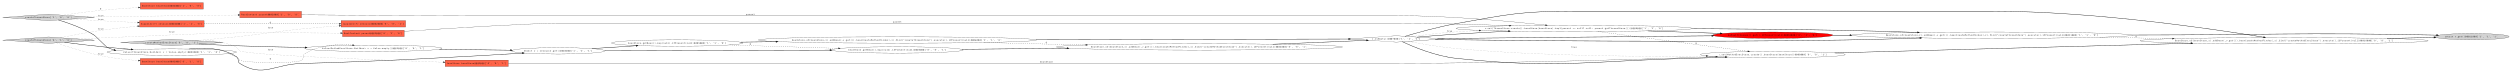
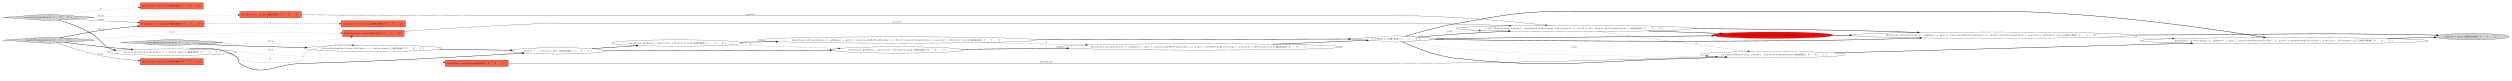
  digraph {
    fontname="IBM Plex Mono"
    rankdir=LR
    node [fillcolor=white fontname="IBM Plex Mono" shape=ellipse style=filled]
    edge [fontname="IBM Plex Mono" style=bold]
    n1 [label="BeanStore.of(beanStore,r).addBean(,v.get()).beanCreateMethodFinder(,r).find(\"createMethodExecStore\").execute().ifPresent(null)@@@6@@@['0', '0', '1']"]
    n2 [label="v.isEmpty()@@@7@@@['1', '1', '1']" shape=diamond]
    n3 [label="v.set(MethodExecStore.create().beanStore(beanStore))@@@8@@@['0', '0', '1']"]
    n4 [label="BeanStore.of(beanStore,r).addBean(,v.get()).beanCreateMethodFinder(,r).find(\"createMethodExecStore\").execute().ifPresent(null)@@@10@@@['0', '0', '1']"]
    n5 [label="v.set(ThrownStore.create().beanStore(beanStore).impl(parent == null? null: parent.getThrownStore()))@@@8@@@['1', '1', '0']"]
    n6 [fillcolor=red label="defaultClasses().get().ifPresent(null)@@@10@@@['0', '1', '0']"]
    n7 [label="BeanStore.of(beanStore,r).addBean(,v.get()).beanCreateMethodFinder(,r).find(\"createThrownStore\").execute().ifPresent(null)@@@11@@@['1', '1', '0']"]
    n8 [fillcolor=tomato label="BeanStore beanStore@@@2@@@['0', '0', '1']" shape=box]
    n9 [fillcolor=tomato label="Supplier<?> resource@@@2@@@['1', '1', '0']" shape=box]
    n10 [fillcolor=tomato label="Supplier<?> resource@@@2@@@['0', '0', '1']" shape=box]
    n11 [fillcolor=lightgray label="return v.get()@@@11@@@['1', '1', '1']"]
    n12 [fillcolor=lightgray label="createThrownStore['1', '0', '0']" shape=diamond]
    n13 [fillcolor=tomato label="BeanStore beanStore@@@2@@@['1', '0', '0']" shape=box]
    n14 [fillcolor=tomato label="RestContext parent@@@2@@@['1', '0', '0']" shape=box]
    n15 [label="Value<ThrownStore.Builder> v = Value.empty()@@@3@@@['1', '1', '0']"]
    n16 [label="Object r = resource.get()@@@4@@@['1', '1', '1']"]
    n17 [label="Value<MethodExecStore.Builder> v = Value.empty()@@@3@@@['0', '0', '1']"]
    n18 [fillcolor=tomato label="RestContext parent@@@2@@@['0', '1', '0']" shape=box]
    n19 [fillcolor=tomato label="BeanStore beanStore@@@2@@@['0', '1', '0']" shape=box]
    n20 [label="beanStore.getBean().map(null).ifPresent(null)@@@5@@@['0', '0', '1']"]
    n21 [label="beanStore.getBean().map(null).ifPresent(null)@@@5@@@['1', '1', '0']"]
    n22 [label="BeanStore.of(beanStore,r).addBean(,v.get()).beanCreateMethodFinder(,r).find(\"createThrownStore\").execute().ifPresent(null)@@@6@@@['1', '1', '0']"]
    n23 [fillcolor=lightgray label="createMethodExecStore['0', '0', '1']" shape=diamond]
    n24 [fillcolor=lightgray label="createThrownStore['0', '1', '0']" shape=diamond]
    n1 -> n2
    n2 -> n3
    n2 -> n3 [label=true style=dotted]
    n2 -> n4
    n2 -> n5 [label=true style=dotted]
    n2 -> n5
    n2 -> n6
    n2 -> n7
    n3 -> n4
    n4 -> n11
    n5 -> n3 [label=0 style=dashed]
    n5 -> n6
    n5 -> n7
    n6 -> n7
    n7 -> n4 [label=0 style=dashed]
    n7 -> n11
    n8 -> n3 [label=beanStore style=solid]
    n9 -> n10 [label=0 style=dashed]
-   n12 -> n9 [label=true style=dotted]
+   n12 -> n9 [label=true style=solid]
    n12 -> n13 [label=0 style=dotted]
    n12 -> n14 [label=true style=dotted]
    n12 -> n15
    n14 -> n5 [label=parent style=solid]
    n15 -> n16
    n15 -> n17 [label=0 style=dashed]
    n16 -> n20
    n16 -> n21
    n17 -> n16
    n18 -> n5 [label=parent style=solid]
    n20 -> n1
    n21 -> n20 [label=0 style=dashed]
    n21 -> n22
    n22 -> n1 [label=0 style=dashed]
    n22 -> n2
    n23 -> n8 [label=true style=dotted]
-   n23 -> n10 [label=true style=dotted]
+   n23 -> n18 [label=true style=dotted]
    n23 -> n17
-   n24 -> n9 [label=true style=dotted]
+   n24 -> n9 [label=true]
    n24 -> n15
    n24 -> n18 [label=true style=dotted]
-   n24 -> n19 [label=true style=dotted]
+   n24 -> n19 [label=true style=solid]
  }
